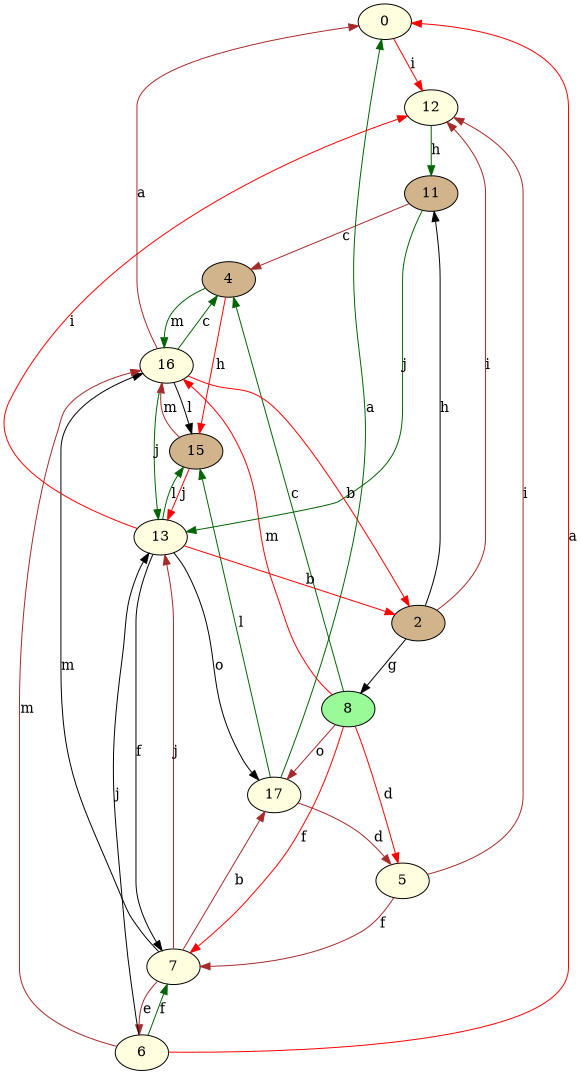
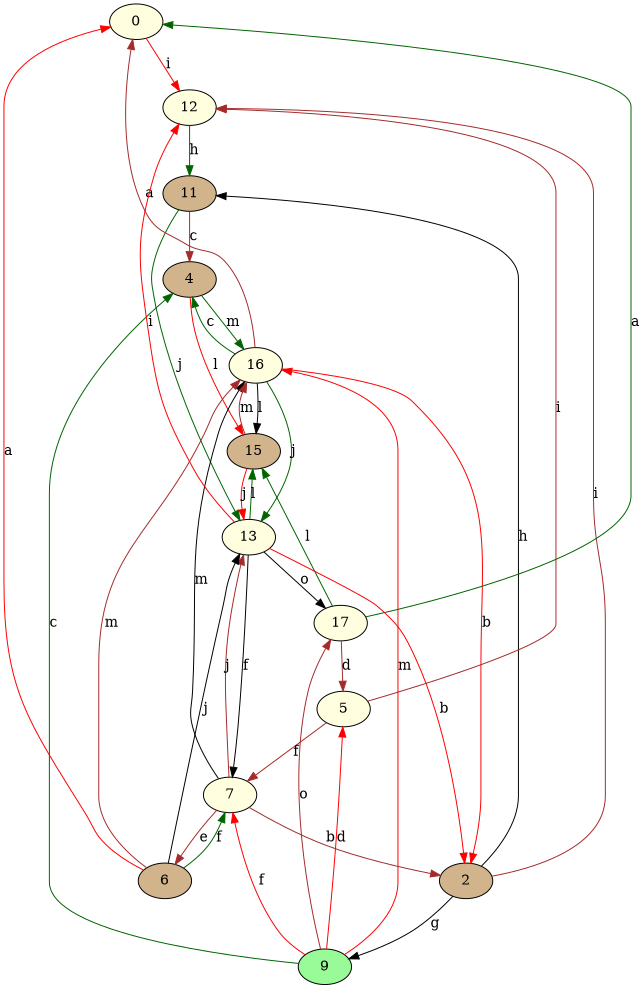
  strict digraph {
    node [fillcolor=lightyellow style=filled]
    edge [color=brown]
    0
    12
    11 [fillcolor=tan]
    2 [fillcolor=tan]
-   9 [fillcolor=palegreen label=8]
+   9 [fillcolor=palegreen]
    4 [fillcolor=tan]
    16
    5
    7
    17
    13
    15 [fillcolor=tan]
-   6
+   6 [fillcolor=tan]
    0 -> 12 [color=red label=i]
    12 -> 11 [color=darkgreen label=h]
    11 -> 4 [label=c]
    11 -> 13 [color=darkgreen label=j]
    2 -> 12 [label=i]
    2 -> 11 [color=black label=h]
    2 -> 9 [color=black label=g]
    9 -> 4 [color=darkgreen label=c]
    9 -> 16 [color=red label=m]
    9 -> 5 [color=red label=d]
    9 -> 7 [color=red label=f]
    9 -> 17 [label=o]
    4 -> 16 [color=darkgreen label=m]
-   4 -> 15 [color=red label=h]
+   4 -> 15 [color=red label=l]
    16 -> 0 [label=a]
    16 -> 2 [color=red label=b]
    16 -> 4 [color=darkgreen label=c]
    16 -> 13 [color=darkgreen label=j]
    16 -> 15 [color=black label=l]
    5 -> 12 [label=i]
    5 -> 7 [label=f]
-   7 -> 17 [label=b]
+   7 -> 2 [label=b]
    7 -> 16 [color=black label=m]
    7 -> 13 [label=j]
    7 -> 6 [label=e]
    17 -> 0 [color=darkgreen label=a]
    17 -> 5 [label=d]
    17 -> 15 [color=darkgreen label=l]
    13 -> 12 [color=red label=i]
    13 -> 2 [color=red label=b]
    13 -> 7 [color=black label=f]
    13 -> 17 [color=black label=o]
    13 -> 15 [color=darkgreen label=l]
    15 -> 16 [label=m]
    15 -> 13 [color=red label=j]
    6 -> 0 [color=red label=a]
    6 -> 16 [label=m]
    6 -> 7 [color=darkgreen label=f]
    6 -> 13 [color=black label=j]
  }
